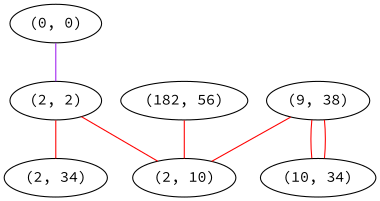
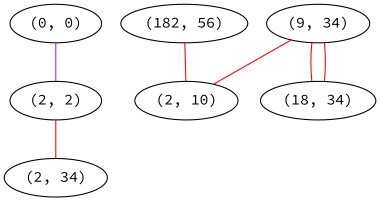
  graph {
    fontname="Source Code Pro"
    node [fontname="Source Code Pro"]
    edge [color=red fontname="Source Code Pro" weight=1]
    "(0, 0)"
    "(2, 2)"
    "(2, 10)"
    "(2, 34)"
    "(182, 56)"
-   "(9, 34)" [label="(9, 38)"]
-   "(10, 34)"
+   "(9, 34)"
+   "(10, 34)" [label="(18, 34)"]
    "(0, 0)" -- "(2, 2)" [color=purple weight=4]
-   "(2, 2)" -- "(2, 10)"
    "(2, 2)" -- "(2, 34)"
    "(182, 56)" -- "(2, 10)"
    "(9, 34)" -- "(2, 10)"
    "(9, 34)" -- "(10, 34)"
    "(9, 34)" -- "(10, 34)"
  }
